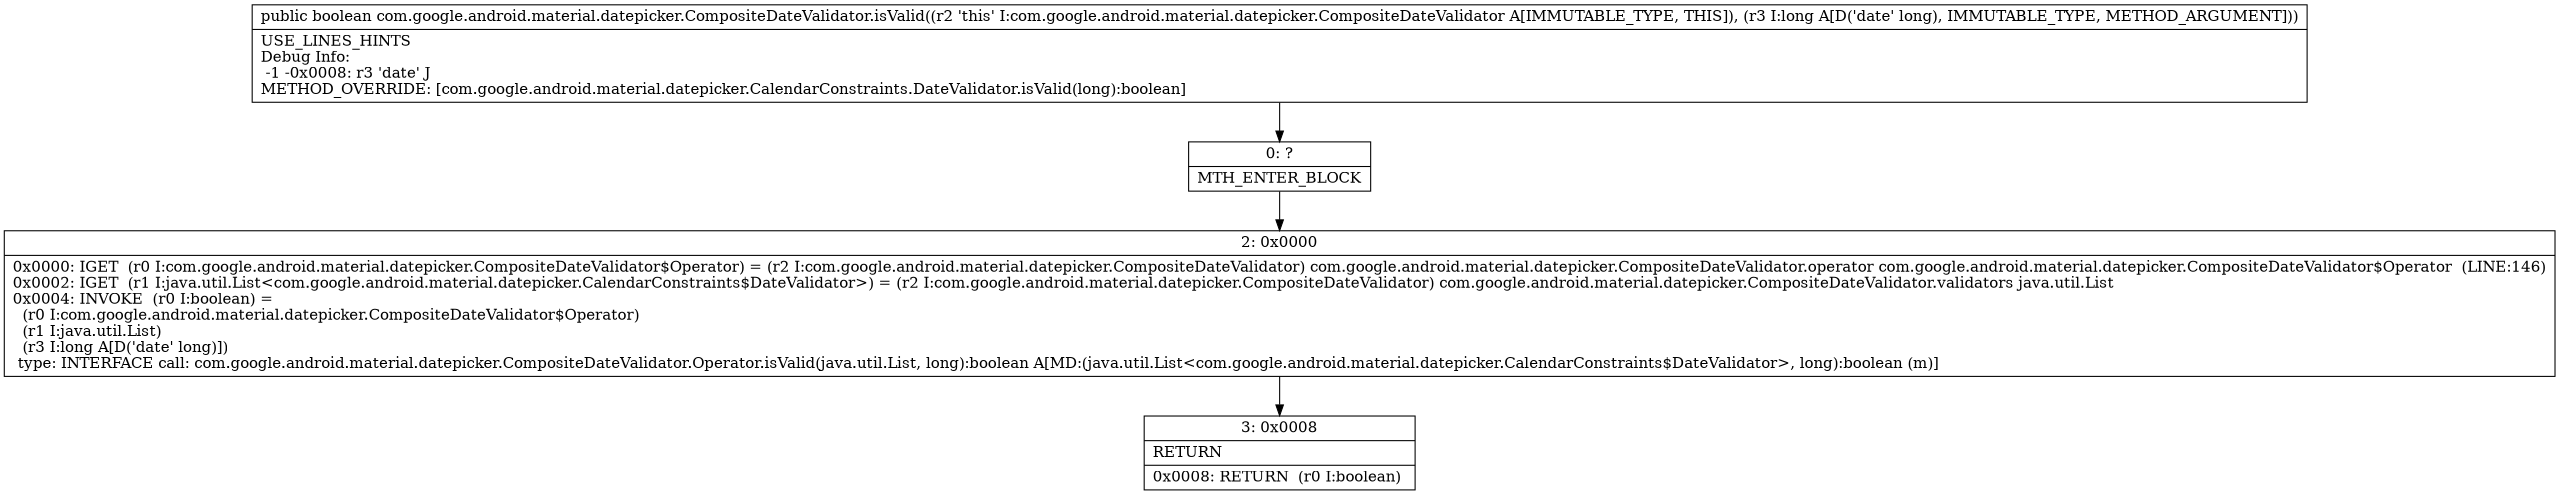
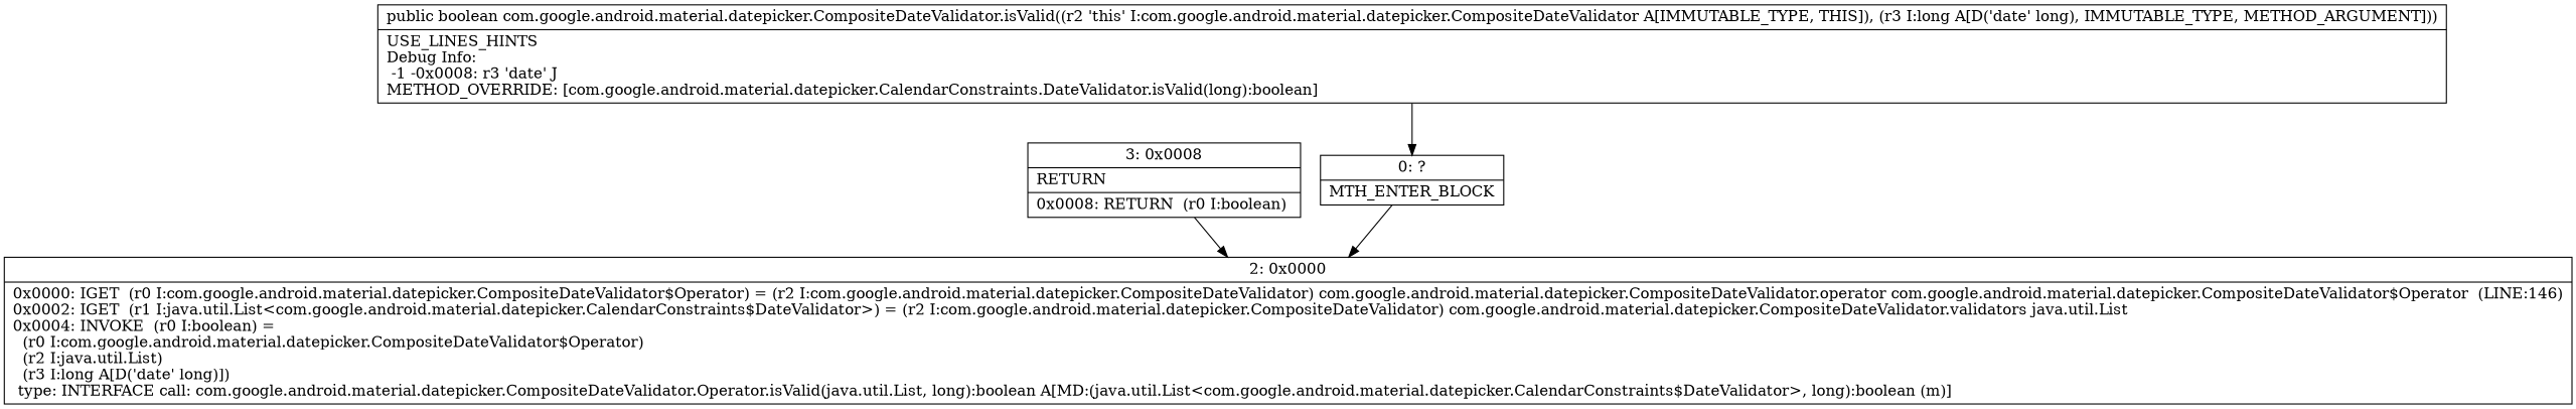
  digraph {
    node [shape=record]
    n1 [label="{0\:\ ?|MTH_ENTER_BLOCK\l}"]
-   n2 [label="{2\:\ 0x0000|0x0000: IGET  (r0 I:com.google.android.material.datepicker.CompositeDateValidator$Operator) = (r2 I:com.google.android.material.datepicker.CompositeDateValidator) com.google.android.material.datepicker.CompositeDateValidator.operator com.google.android.material.datepicker.CompositeDateValidator$Operator  (LINE:146)\l0x0002: IGET  (r1 I:java.util.List\<com.google.android.material.datepicker.CalendarConstraints$DateValidator\>) = (r2 I:com.google.android.material.datepicker.CompositeDateValidator) com.google.android.material.datepicker.CompositeDateValidator.validators java.util.List \l0x0004: INVOKE  (r0 I:boolean) = \l  (r0 I:com.google.android.material.datepicker.CompositeDateValidator$Operator)\l  (r1 I:java.util.List)\l  (r3 I:long A[D('date' long)])\l type: INTERFACE call: com.google.android.material.datepicker.CompositeDateValidator.Operator.isValid(java.util.List, long):boolean A[MD:(java.util.List\<com.google.android.material.datepicker.CalendarConstraints$DateValidator\>, long):boolean (m)]\l}"]
+   n2 [label="{2\:\ 0x0000|0x0000: IGET  (r0 I:com.google.android.material.datepicker.CompositeDateValidator$Operator) = (r2 I:com.google.android.material.datepicker.CompositeDateValidator) com.google.android.material.datepicker.CompositeDateValidator.operator com.google.android.material.datepicker.CompositeDateValidator$Operator  (LINE:146)\l0x0002: IGET  (r1 I:java.util.List\<com.google.android.material.datepicker.CalendarConstraints$DateValidator\>) = (r2 I:com.google.android.material.datepicker.CompositeDateValidator) com.google.android.material.datepicker.CompositeDateValidator.validators java.util.List \l0x0004: INVOKE  (r0 I:boolean) = \l  (r0 I:com.google.android.material.datepicker.CompositeDateValidator$Operator)\l  (r2 I:java.util.List)\l  (r3 I:long A[D('date' long)])\l type: INTERFACE call: com.google.android.material.datepicker.CompositeDateValidator.Operator.isValid(java.util.List, long):boolean A[MD:(java.util.List\<com.google.android.material.datepicker.CalendarConstraints$DateValidator\>, long):boolean (m)]\l}"]
    n3 [label="{3\:\ 0x0008|RETURN\l|0x0008: RETURN  (r0 I:boolean) \l}"]
    n4 [label="{public boolean com.google.android.material.datepicker.CompositeDateValidator.isValid((r2 'this' I:com.google.android.material.datepicker.CompositeDateValidator A[IMMUTABLE_TYPE, THIS]), (r3 I:long A[D('date' long), IMMUTABLE_TYPE, METHOD_ARGUMENT]))  | USE_LINES_HINTS\lDebug Info:\l  \-1 \-0x0008: r3 'date' J\lMETHOD_OVERRIDE: [com.google.android.material.datepicker.CalendarConstraints.DateValidator.isValid(long):boolean]\l}"]
    n1 -> n2
-   n2 -> n3
+   n3 -> n2
    n4 -> n1
  }
